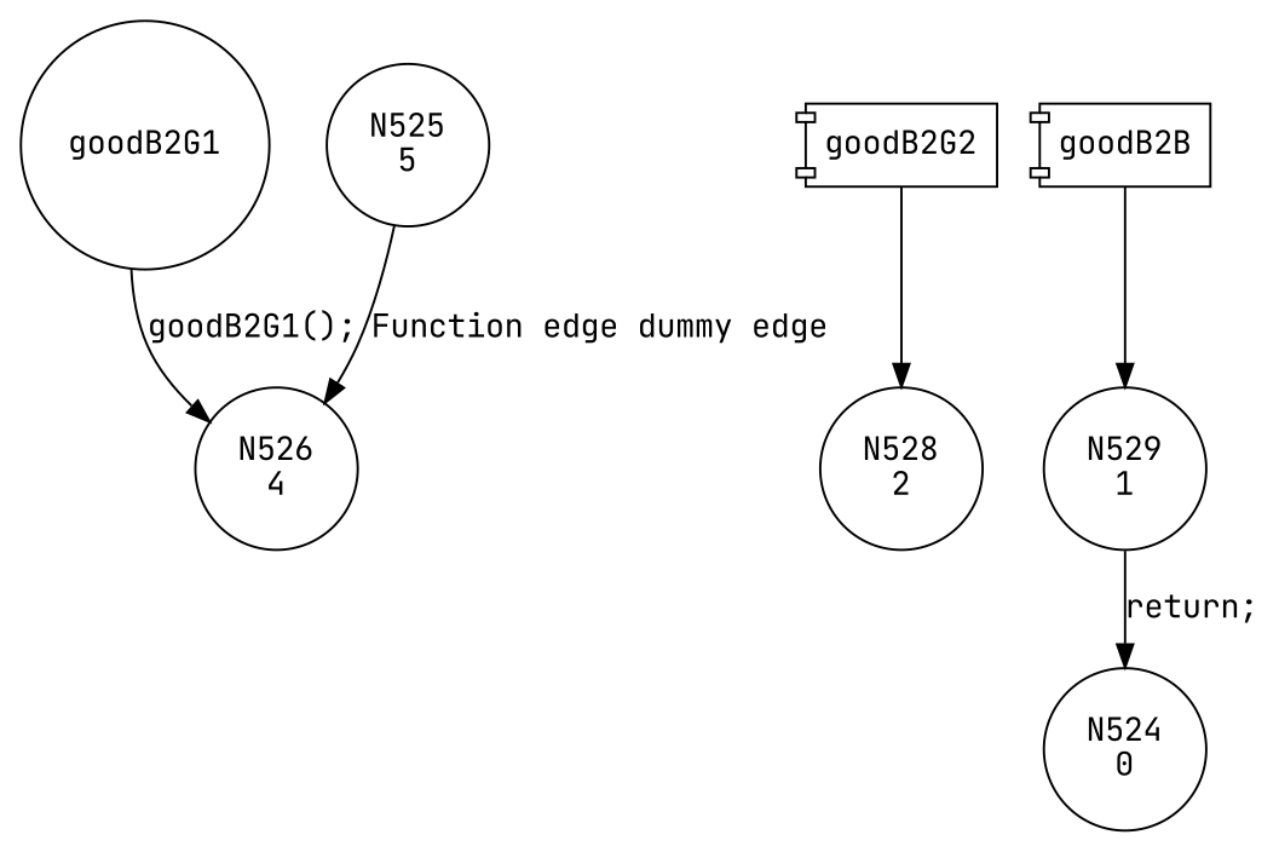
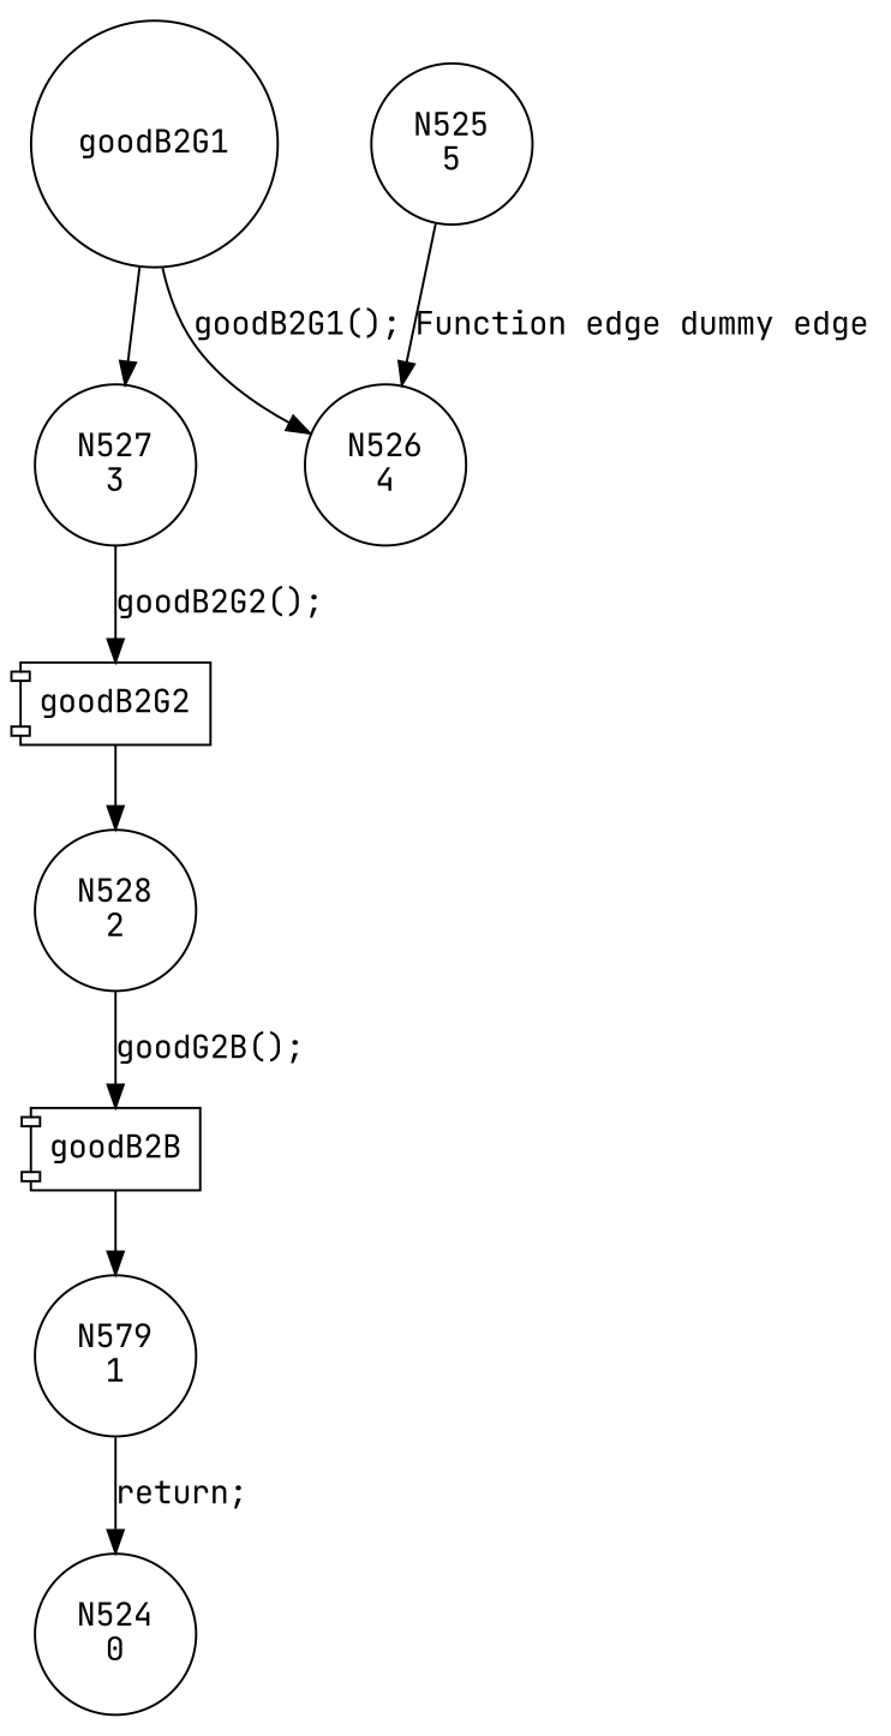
  digraph {
    fontname="JetBrains Mono"
    node [fontname="JetBrains Mono" shape=circle]
    edge [fontname="JetBrains Mono"]
    n1 [label="N526\n4"]
    n2 [label=goodB2G1]
+   n3 [label="N527\n3"]
    n4 [label=goodB2G2 shape=component]
    n5 [label="N528\n2"]
    n6 [label=goodB2B shape=component]
-   n7 [label="N529\n1"]
+   n7 [label="N579\n1"]
    n8 [label="N524\n0"]
    n9 [label="N525\n5"]
    n2 -> n1 [label="goodB2G1();"]
+   n2 -> n3
+   n3 -> n4 [label="goodB2G2();"]
    n4 -> n5
+   n5 -> n6 [label="goodG2B();"]
    n6 -> n7
    n7 -> n8 [label="return;"]
    n9 -> n1 [label="Function edge dummy edge"]
  }
